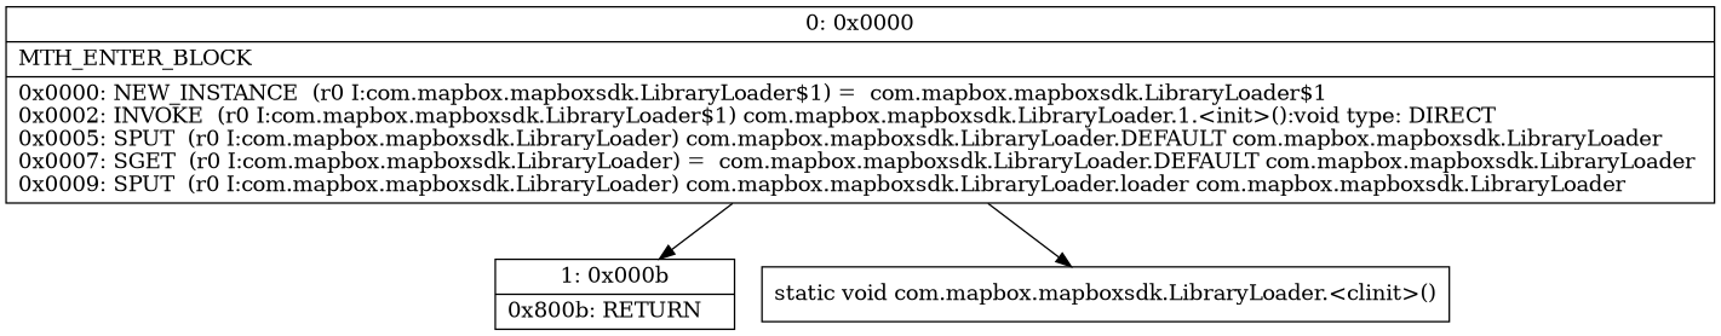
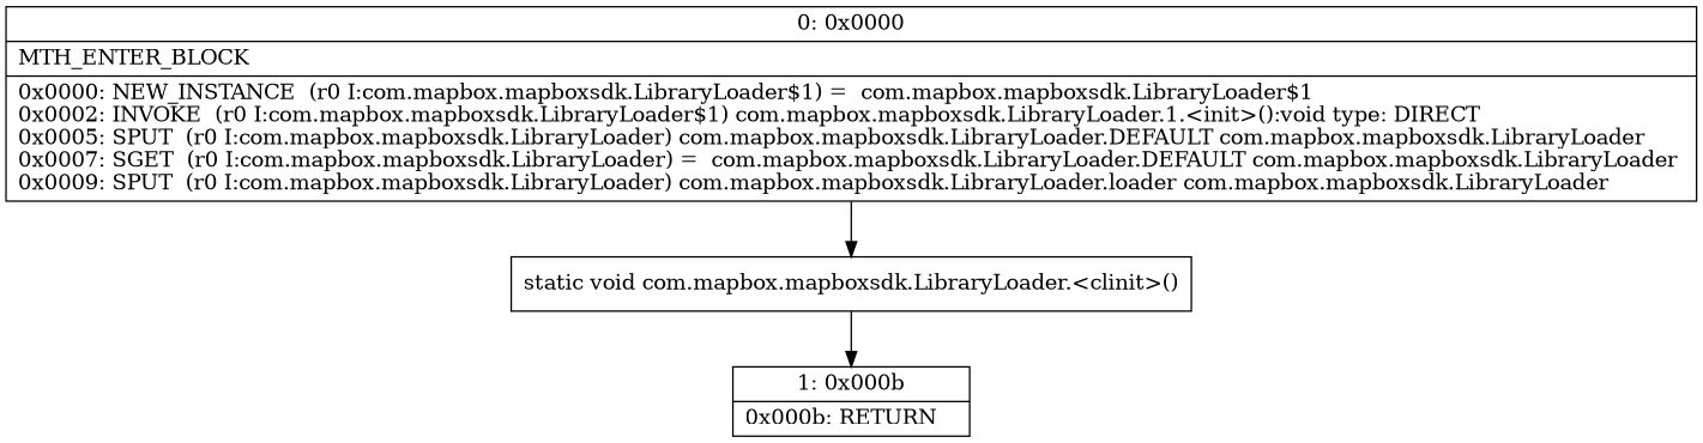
  digraph {
    node [shape=record]
    n1 [label="{0\:\ 0x0000|MTH_ENTER_BLOCK\l|0x0000: NEW_INSTANCE  (r0 I:com.mapbox.mapboxsdk.LibraryLoader$1) =  com.mapbox.mapboxsdk.LibraryLoader$1 \l0x0002: INVOKE  (r0 I:com.mapbox.mapboxsdk.LibraryLoader$1) com.mapbox.mapboxsdk.LibraryLoader.1.\<init\>():void type: DIRECT \l0x0005: SPUT  (r0 I:com.mapbox.mapboxsdk.LibraryLoader) com.mapbox.mapboxsdk.LibraryLoader.DEFAULT com.mapbox.mapboxsdk.LibraryLoader \l0x0007: SGET  (r0 I:com.mapbox.mapboxsdk.LibraryLoader) =  com.mapbox.mapboxsdk.LibraryLoader.DEFAULT com.mapbox.mapboxsdk.LibraryLoader \l0x0009: SPUT  (r0 I:com.mapbox.mapboxsdk.LibraryLoader) com.mapbox.mapboxsdk.LibraryLoader.loader com.mapbox.mapboxsdk.LibraryLoader \l}"]
-   n2 [label="{1\:\ 0x000b|0x800b: RETURN   \l}"]
+   n2 [label="{1\:\ 0x000b|0x000b: RETURN   \l}"]
    n3 [label="{static void com.mapbox.mapboxsdk.LibraryLoader.\<clinit\>() }"]
-   n1 -> n2
+   n3 -> n2
    n1 -> n3
  }
